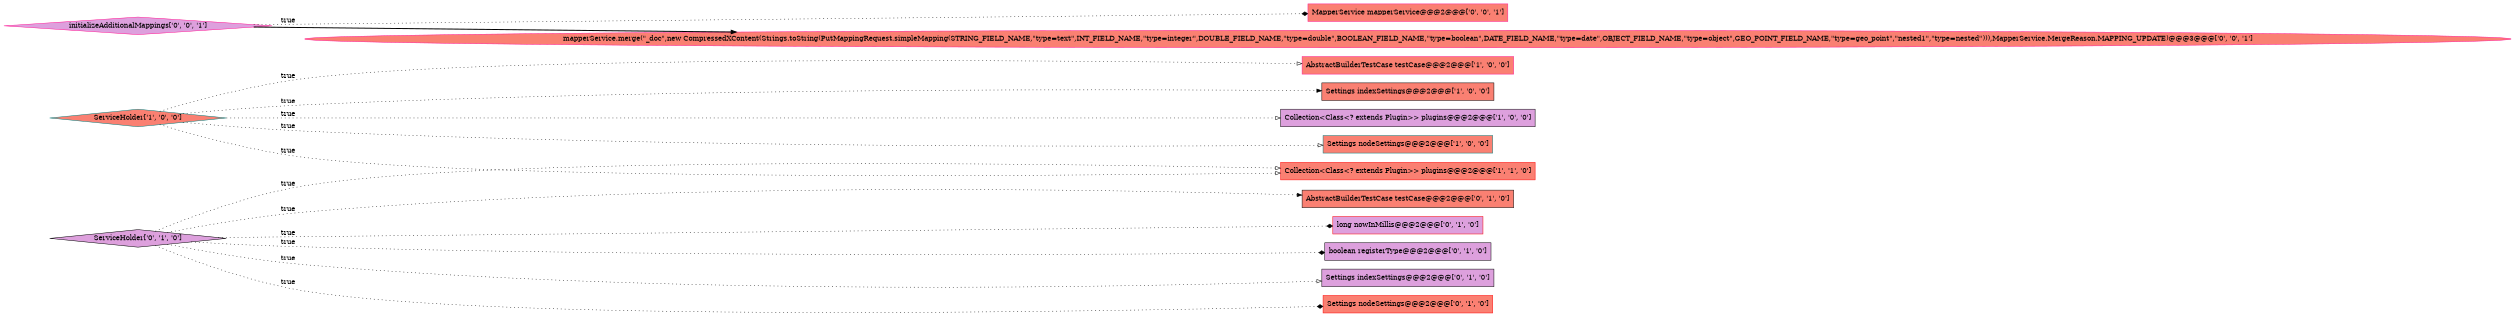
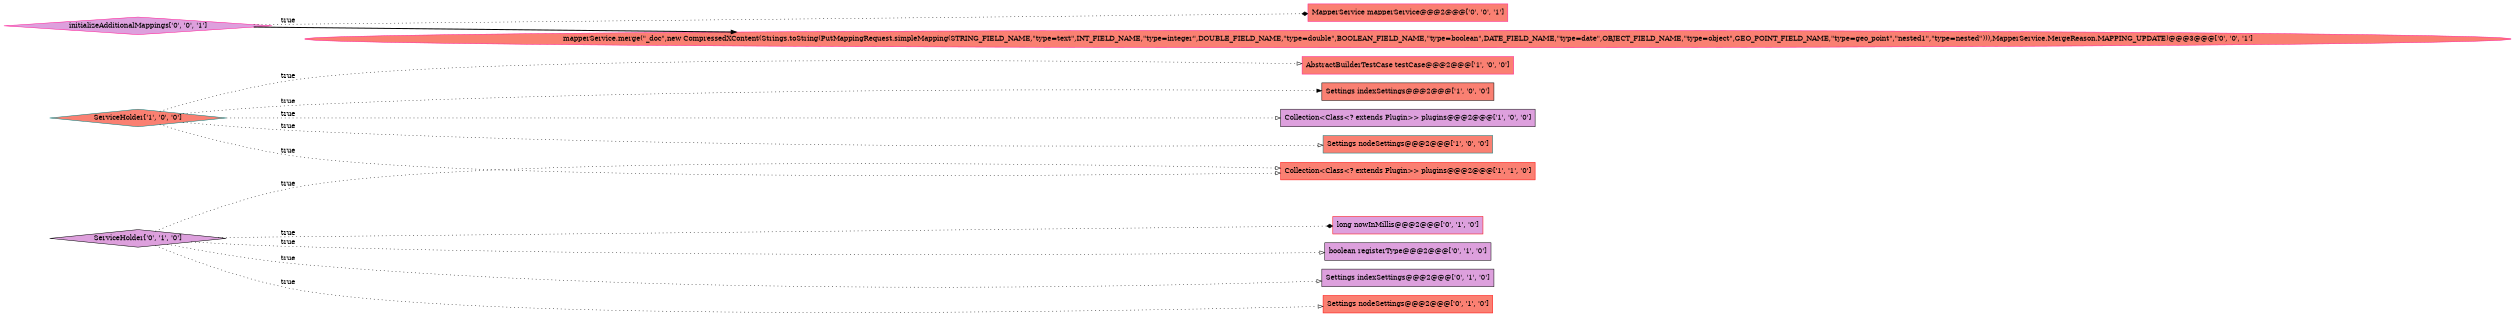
  digraph {
    rankdir=LR
    node [color=black fillcolor=salmon shape=box style=filled]
    edge [arrowhead=onormal style=dotted]
    n1 [fillcolor=plum label="ServiceHolder['0', '1', '0']" shape=diamond]
    n2 [color=red label="Collection<Class<? extends Plugin>> plugins@@@2@@@['1', '1', '0']"]
-   n3 [label="AbstractBuilderTestCase testCase@@@2@@@['0', '1', '0']"]
    n4 [color=red fillcolor=plum label="long nowInMillis@@@2@@@['0', '1', '0']"]
    n5 [fillcolor=plum label="boolean registerType@@@2@@@['0', '1', '0']"]
    n6 [fillcolor=plum label="Settings indexSettings@@@2@@@['0', '1', '0']"]
    n7 [color=red label="Settings nodeSettings@@@2@@@['0', '1', '0']"]
    n8 [color=deeppink label="MapperService mapperService@@@2@@@['0', '0', '1']"]
    n9 [fillcolor=plum label="Collection<Class<? extends Plugin>> plugins@@@2@@@['1', '0', '0']"]
    n10 [color=teal label="Settings nodeSettings@@@2@@@['1', '0', '0']"]
    n11 [color=deeppink label="AbstractBuilderTestCase testCase@@@2@@@['1', '0', '0']"]
    n12 [color=teal label="ServiceHolder['1', '0', '0']" shape=diamond]
    n13 [label="Settings indexSettings@@@2@@@['1', '0', '0']"]
    n14 [color=deeppink fillcolor=plum label="initializeAdditionalMappings['0', '0', '1']" shape=diamond]
    n15 [color=deeppink label="mapperService.merge(\"_doc\",new CompressedXContent(Strings.toString(PutMappingRequest.simpleMapping(STRING_FIELD_NAME,\"type=text\",INT_FIELD_NAME,\"type=integer\",DOUBLE_FIELD_NAME,\"type=double\",BOOLEAN_FIELD_NAME,\"type=boolean\",DATE_FIELD_NAME,\"type=date\",OBJECT_FIELD_NAME,\"type=object\",GEO_POINT_FIELD_NAME,\"type=geo_point\",\"nested1\",\"type=nested\"))),MapperService.MergeReason.MAPPING_UPDATE)@@@3@@@['0', '0', '1']" shape=ellipse]
    n1 -> n2 [label=true]
-   n1 -> n3 [arrowhead=normal label=true]
    n1 -> n4 [arrowhead=diamond label=true]
-   n1 -> n5 [arrowhead=diamond label=true]
+   n1 -> n5 [label=true]
    n1 -> n6 [label=true]
-   n1 -> n7 [arrowhead=diamond label=true]
+   n1 -> n7 [label=true]
    n12 -> n2 [label=true]
    n12 -> n9 [label=true]
    n12 -> n10 [label=true]
    n12 -> n11 [label=true]
    n12 -> n13 [arrowhead=normal label=true]
    n14 -> n8 [arrowhead=diamond label=true]
    n14 -> n15 [arrowhead=normal style=bold]
  }
